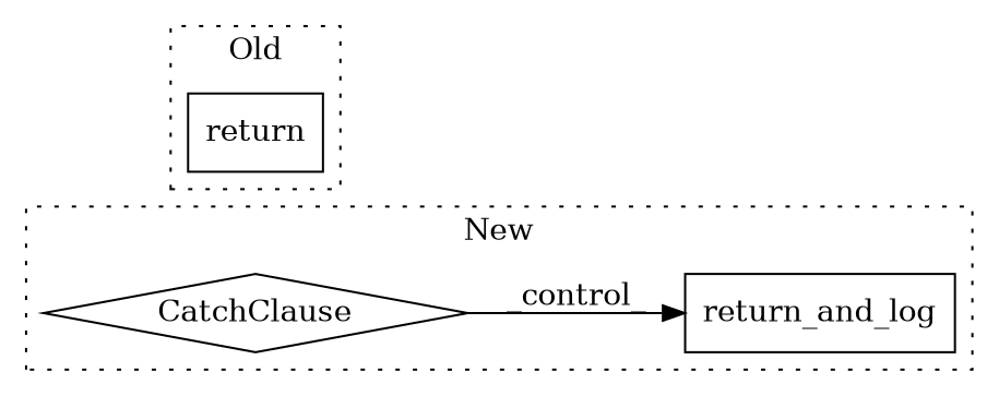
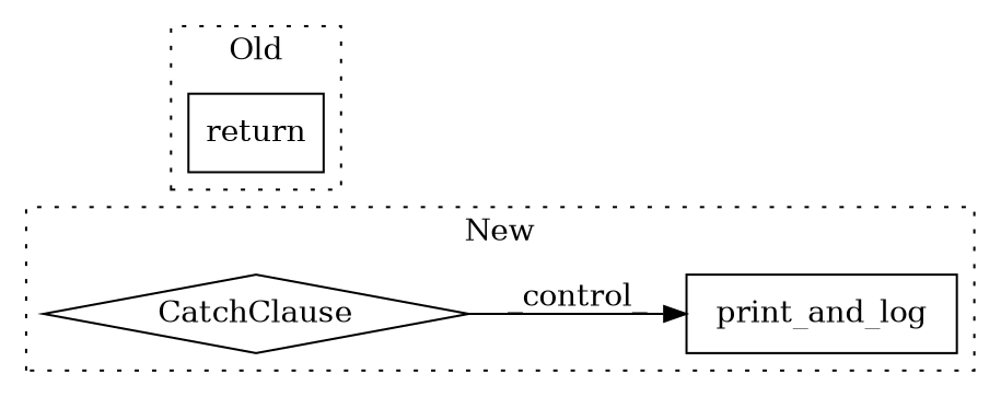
  digraph {
    rankdir=LR
    node [shape=box]
-   n1 [a=32 l="14,1" label=return_and_log s="2222,2297"]
+   n1 [a=32 l="14,1" label=print_and_log s="2222,2297"]
    n2 [a=12 l="11,2" label=CatchClause s="2154,2212" shape=diamond]
    n3 [a=41 l=7 label=return s=1819]
    subgraph cluster_1 {
      label=New
      style=dotted
      n1
      n2
    }
    subgraph cluster_2 {
      label=Old
      style=dotted
      n3
    }
    n2 -> n1 [label=_control_]
  }
